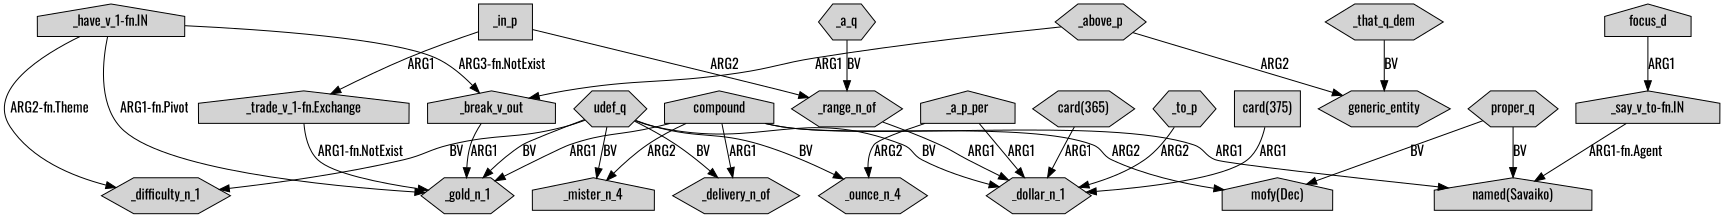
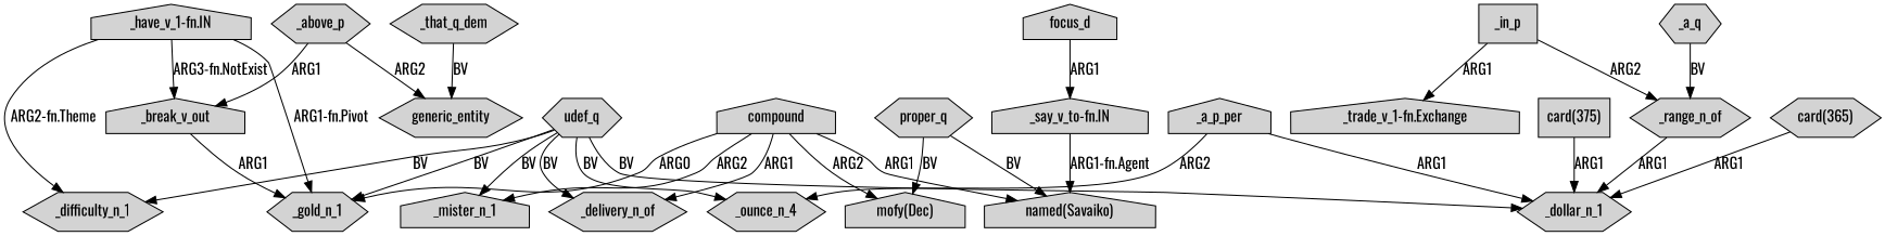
  digraph {
    fontname=Oswald
    node [fontname=Oswald shape=hexagon style=filled]
    edge [fontname=Oswald]
    "_have_v_1-fn.IN" [shape=house]
    _gold_n_1
    _break_v_out [shape=house]
    _difficulty_n_1
-   _to_p
    _dollar_n_1
    compound [shape=house]
    _delivery_n_of
    "mofy(Dec)" [shape=house]
-   _mister_n_1 [shape=house label=_mister_n_4]
+   _mister_n_1 [shape=house]
    "named(Savaiko)" [shape=house]
    _that_q_dem
    generic_entity
    _above_p
    udef_q
    n16 [label=_ounce_n_4]
    proper_q
    "card(375)" [shape=box]
    _in_p [shape=box]
    "_trade_v_1-fn.Exchange" [shape=house]
    _range_n_of
    focus_d [shape=house]
    "_say_v_to-fn.IN" [shape=house]
    _a_p_per [shape=house]
    _a_q
    "card(365)"
    "_have_v_1-fn.IN" -> _gold_n_1 [label="ARG1-fn.Pivot"]
    "_have_v_1-fn.IN" -> _break_v_out [label="ARG3-fn.NotExist"]
    "_have_v_1-fn.IN" -> _difficulty_n_1 [label="ARG2-fn.Theme"]
    _break_v_out -> _gold_n_1 [label=ARG1]
-   _to_p -> _dollar_n_1 [label=ARG2]
-   compound -> _gold_n_1 [label=ARG1]
+   compound -> _gold_n_1 [label=ARG0]
    compound -> _delivery_n_of [label=ARG1]
    compound -> "mofy(Dec)" [label=ARG2]
    compound -> _mister_n_1 [label=ARG2]
    compound -> "named(Savaiko)" [label=ARG1]
    _that_q_dem -> generic_entity [label=BV]
    _above_p -> _break_v_out [label=ARG1]
    _above_p -> generic_entity [label=ARG2]
    udef_q -> _gold_n_1 [label=BV]
    udef_q -> _difficulty_n_1 [label=BV]
    udef_q -> _dollar_n_1 [label=BV]
    udef_q -> _delivery_n_of [label=BV]
    udef_q -> _mister_n_1 [label=BV]
    udef_q -> n16 [label=BV]
    proper_q -> "mofy(Dec)" [label=BV]
    proper_q -> "named(Savaiko)" [label=BV]
    "card(375)" -> _dollar_n_1 [label=ARG1]
    _in_p -> "_trade_v_1-fn.Exchange" [label=ARG1]
    _in_p -> _range_n_of [label=ARG2]
-   "_trade_v_1-fn.Exchange" -> _gold_n_1 [label="ARG1-fn.NotExist"]
    _range_n_of -> _dollar_n_1 [label=ARG1]
    focus_d -> "_say_v_to-fn.IN" [label=ARG1]
    "_say_v_to-fn.IN" -> "named(Savaiko)" [label="ARG1-fn.Agent"]
    _a_p_per -> _dollar_n_1 [label=ARG1]
    _a_p_per -> n16 [label=ARG2]
    _a_q -> _range_n_of [label=BV]
    "card(365)" -> _dollar_n_1 [label=ARG1]
  }
